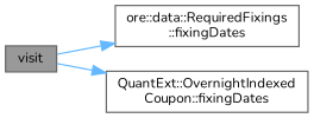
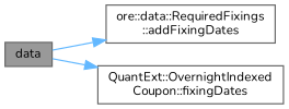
  digraph {
    fontname=Nunito
    rankdir=LR
    node [color=grey40 fillcolor=white fontname=Nunito fontsize=10 shape=box style=filled]
    edge [color=steelblue1 fontname=Nunito fontsize=10 labelfontname=Helvetica labelfontsize=10 style=solid]
-   n1 [color=gray40 fillcolor=grey60 fontcolor=black height=0.2 label=visit width=0.4]
-   n2 [height=0.2 label="ore::data::RequiredFixings\l::fixingDates" width=0.4]
+   n1 [color=gray40 fillcolor=grey60 fontcolor=black height=0.2 label=data width=0.4]
+   n2 [height=0.2 label="ore::data::RequiredFixings\l::addFixingDates" width=0.4]
    n3 [height=0.2 label="QuantExt::OvernightIndexed\lCoupon::fixingDates" width=0.4]
    n1 -> n2
    n1 -> n3
  }
